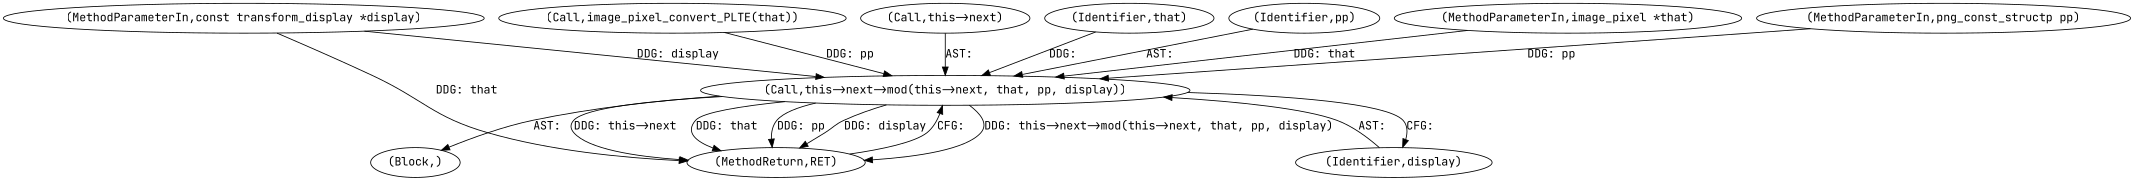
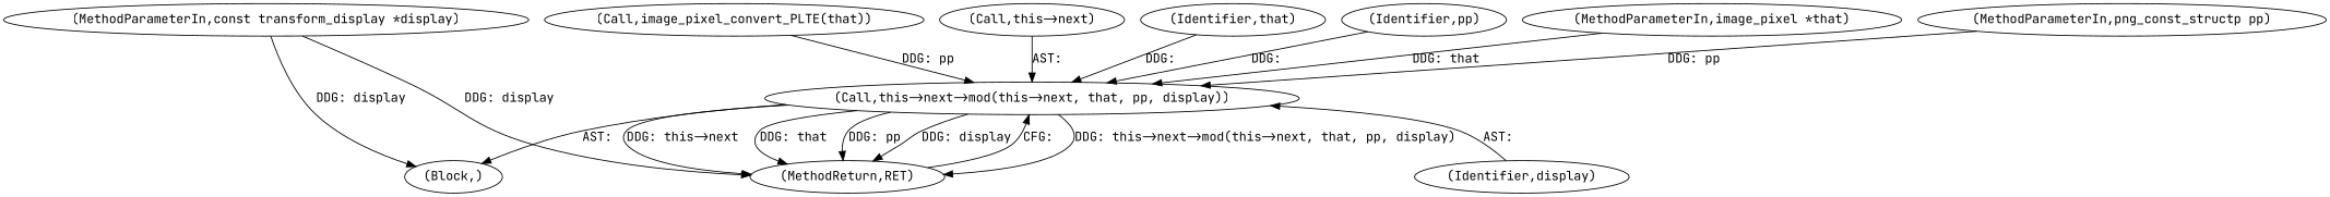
  digraph {
    fontname="JetBrains Mono"
    node [fontname="JetBrains Mono"]
    edge [fontname="JetBrains Mono"]
    n1 [label="(MethodParameterIn,const transform_display *display)"]
    n2 [label="(Call,this->next->mod(this->next, that, pp, display))"]
    n3 [label="(MethodReturn,RET)"]
    n4 [label="(Block,)"]
    n5 [label="(Identifier,display)"]
    n6 [label="(Identifier,pp)"]
    n7 [label="(MethodParameterIn,image_pixel *that)"]
    n8 [label="(MethodParameterIn,png_const_structp pp)"]
    n9 [label="(Call,image_pixel_convert_PLTE(that))"]
    n10 [label="(Call,this->next)"]
    n11 [label="(Identifier,that)"]
-   n1 -> n2 [label="DDG: display"]
-   n1 -> n3 [label="DDG: that"]
+   n1 -> n4 [label="DDG: display"]
+   n1 -> n3 [label="DDG: display"]
    n2 -> n3 [label="DDG: this->next->mod(this->next, that, pp, display)"]
    n2 -> n3 [label="DDG: this->next"]
    n2 -> n3 [label="DDG: that"]
    n2 -> n3 [label="DDG: pp"]
    n2 -> n3 [label="DDG: display"]
    n2 -> n4 [label="AST: "]
-   n2 -> n5 [label="CFG: "]
    n3 -> n2 [label="CFG: "]
    n5 -> n2 [label="AST: "]
-   n6 -> n2 [label="AST: "]
+   n6 -> n2 [label="DDG: "]
    n7 -> n2 [label="DDG: that"]
    n8 -> n2 [label="DDG: pp"]
    n9 -> n2 [label="DDG: pp"]
    n10 -> n2 [label="AST: "]
    n11 -> n2 [label="DDG: "]
  }
